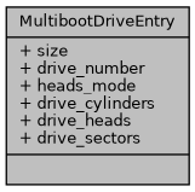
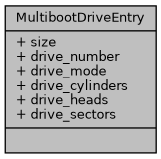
  digraph {
-   n1 [color=black fillcolor=grey75 fontcolor=black fontname=Helvetica fontsize=10 height=0.2 label="{MultibootDriveEntry\n|+ size\l+ drive_number\l+ heads_mode\l+ drive_cylinders\l+ drive_heads\l+ drive_sectors\l|}" shape=record style=filled width=0.4]
+   n1 [color=black fillcolor=grey75 fontcolor=black fontname=Helvetica fontsize=10 height=0.2 label="{MultibootDriveEntry\n|+ size\l+ drive_number\l+ drive_mode\l+ drive_cylinders\l+ drive_heads\l+ drive_sectors\l|}" shape=record style=filled width=0.4]
  }
